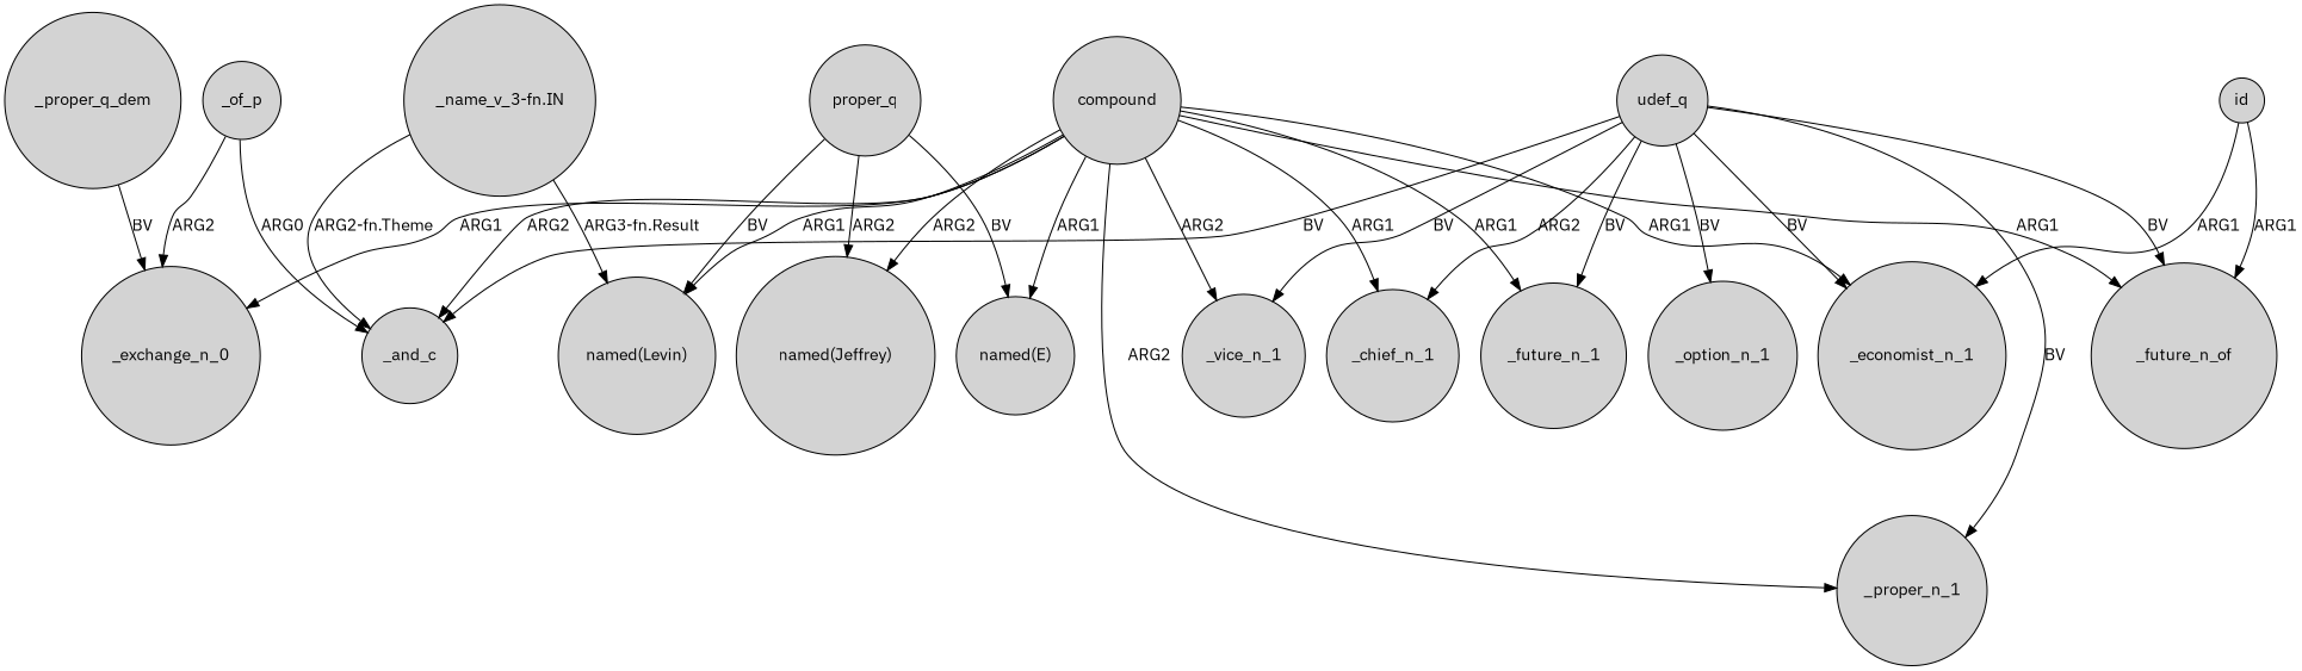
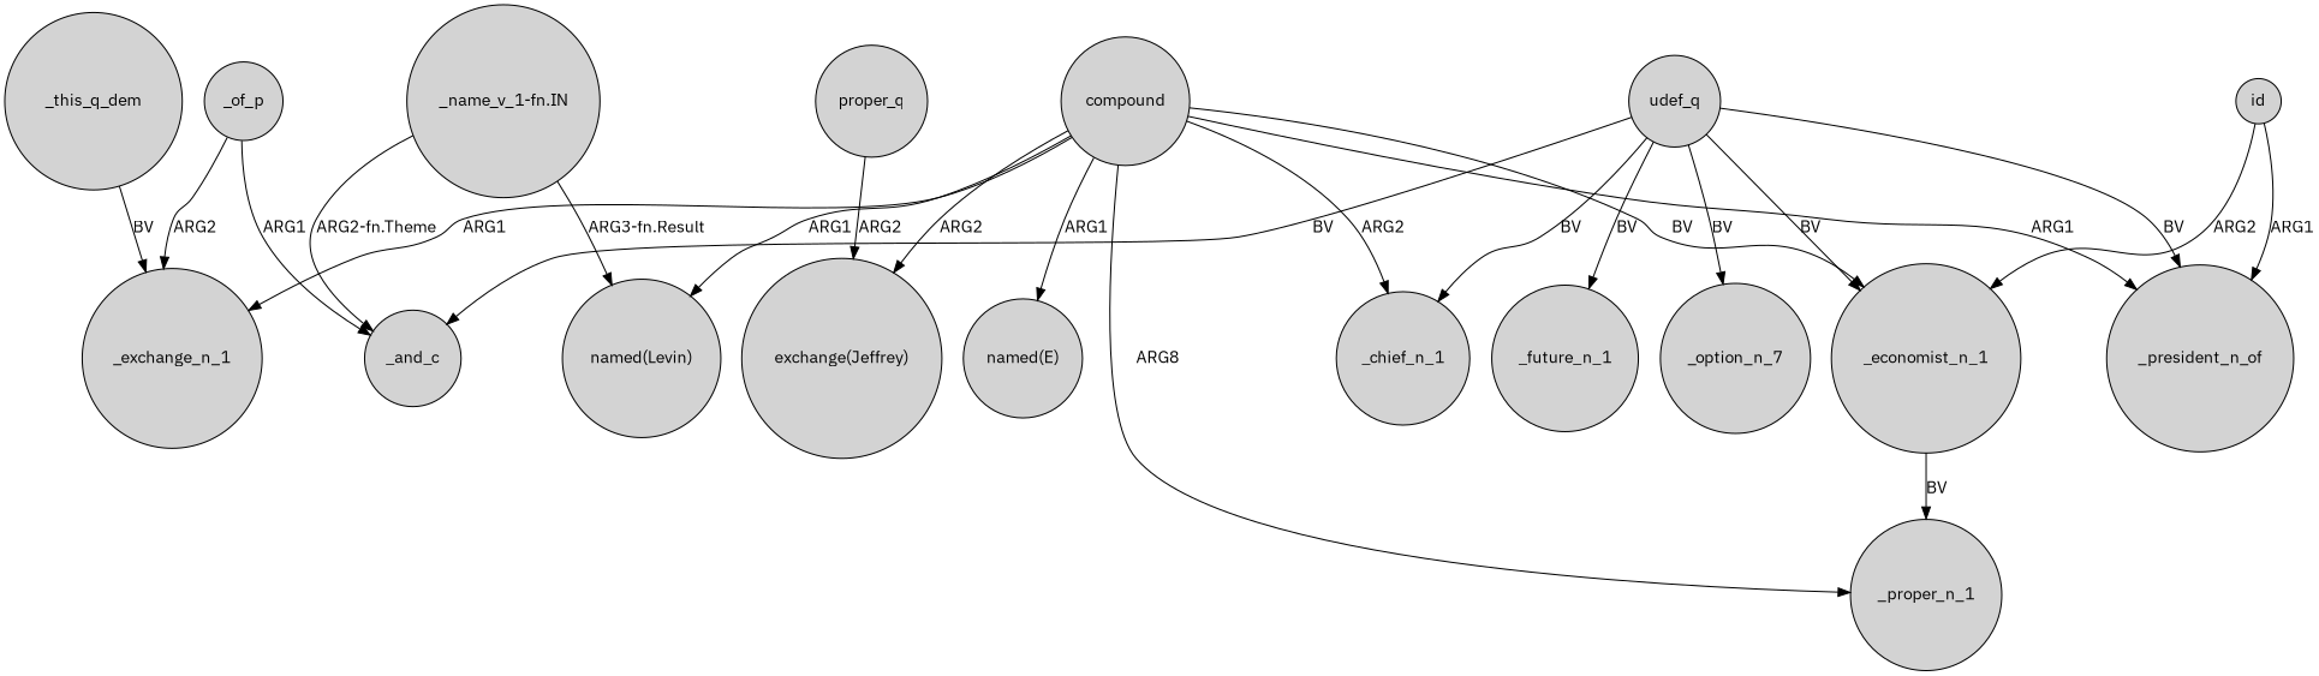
  digraph {
    fontname="IBM Plex Sans"
    node [fontname="IBM Plex Sans" shape=circle style=filled]
    edge [fontname="IBM Plex Sans"]
-   _this_q_dem [label=_proper_q_dem]
-   _exchange_n_1 [label=_exchange_n_0]
+   _this_q_dem
+   _exchange_n_1
    compound
-   _vice_n_1
    _and_c
    _future_n_1
    n7 [label=_proper_n_1]
-   _president_n_of [label=_future_n_of]
+   _president_n_of
    _economist_n_1
    "named(Levin)"
    "named(E)"
    _chief_n_1
-   "named(Jeffrey)"
-   "_name_v_1-fn.IN" [label="_name_v_3-fn.IN"]
+   "named(Jeffrey)" [label="exchange(Jeffrey)"]
+   "_name_v_1-fn.IN"
    udef_q
-   _option_n_1
+   _option_n_1 [label=_option_n_7]
    id
    proper_q
    _of_p
    _this_q_dem -> _exchange_n_1 [label=BV]
    compound -> _exchange_n_1 [label=ARG1]
-   compound -> _vice_n_1 [label=ARG2]
-   compound -> _and_c [label=ARG2]
-   compound -> _future_n_1 [label=ARG1]
-   compound -> n7 [label=ARG2]
+   compound -> n7 [label=ARG8]
    compound -> _president_n_of [label=ARG1]
-   compound -> _economist_n_1 [label=ARG1]
+   compound -> _economist_n_1 [label=BV]
    compound -> "named(Levin)" [label=ARG1]
    compound -> "named(E)" [label=ARG1]
-   compound -> _chief_n_1 [label=ARG1]
+   compound -> _chief_n_1 [label=ARG2]
    compound -> "named(Jeffrey)" [label=ARG2]
    "_name_v_1-fn.IN" -> _and_c [label="ARG2-fn.Theme"]
    "_name_v_1-fn.IN" -> "named(Levin)" [label="ARG3-fn.Result"]
-   udef_q -> _vice_n_1 [label=BV]
    udef_q -> _and_c [label=BV]
    udef_q -> _future_n_1 [label=BV]
-   udef_q -> n7 [label=BV]
+   _economist_n_1 -> n7 [label=BV]
    udef_q -> _president_n_of [label=BV]
    udef_q -> _economist_n_1 [label=BV]
-   udef_q -> _chief_n_1 [label=ARG2]
+   udef_q -> _chief_n_1 [label=BV]
    udef_q -> _option_n_1 [label=BV]
    id -> _president_n_of [label=ARG1]
-   id -> _economist_n_1 [label=ARG1]
-   proper_q -> "named(Levin)" [label=BV]
-   proper_q -> "named(E)" [label=BV]
+   id -> _economist_n_1 [label=ARG2]
    proper_q -> "named(Jeffrey)" [label=ARG2]
    _of_p -> _exchange_n_1 [label=ARG2]
-   _of_p -> _and_c [label=ARG0]
+   _of_p -> _and_c [label=ARG1]
  }
